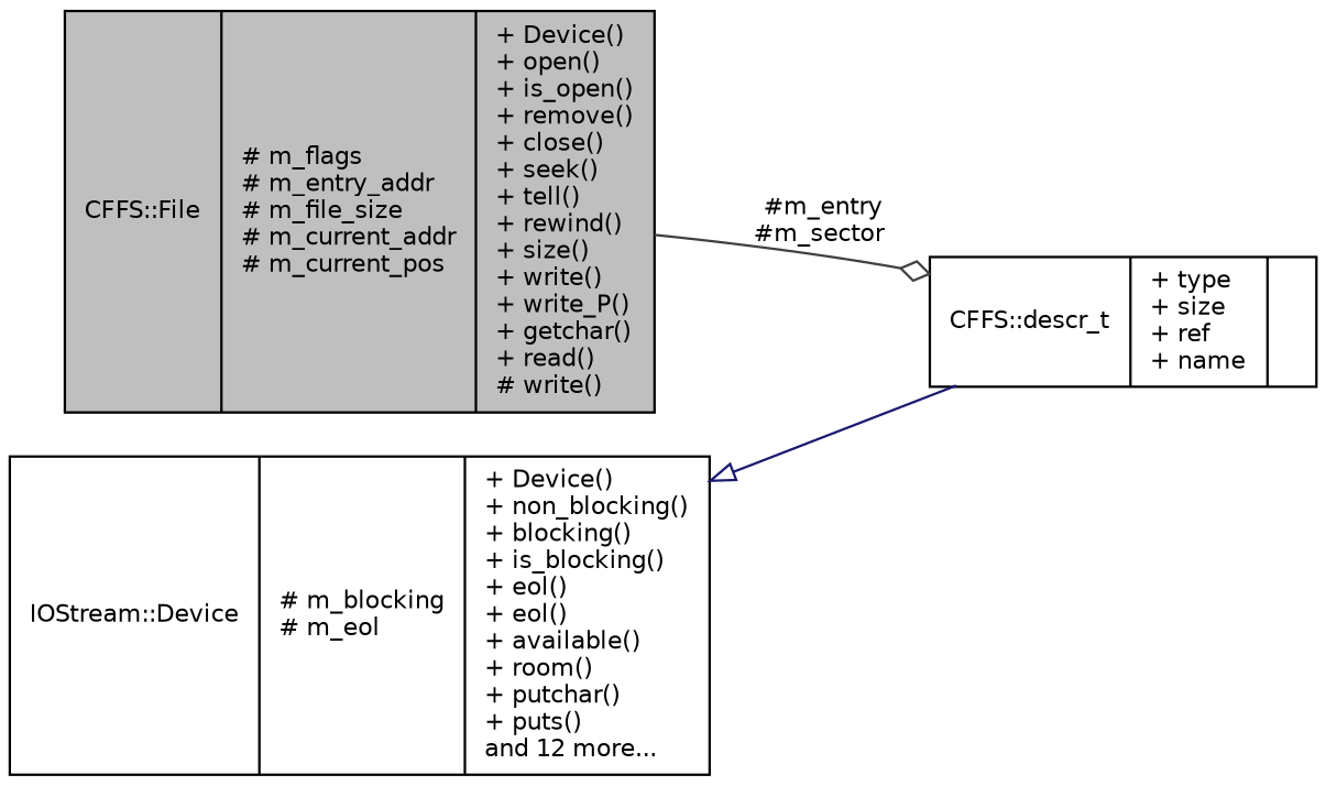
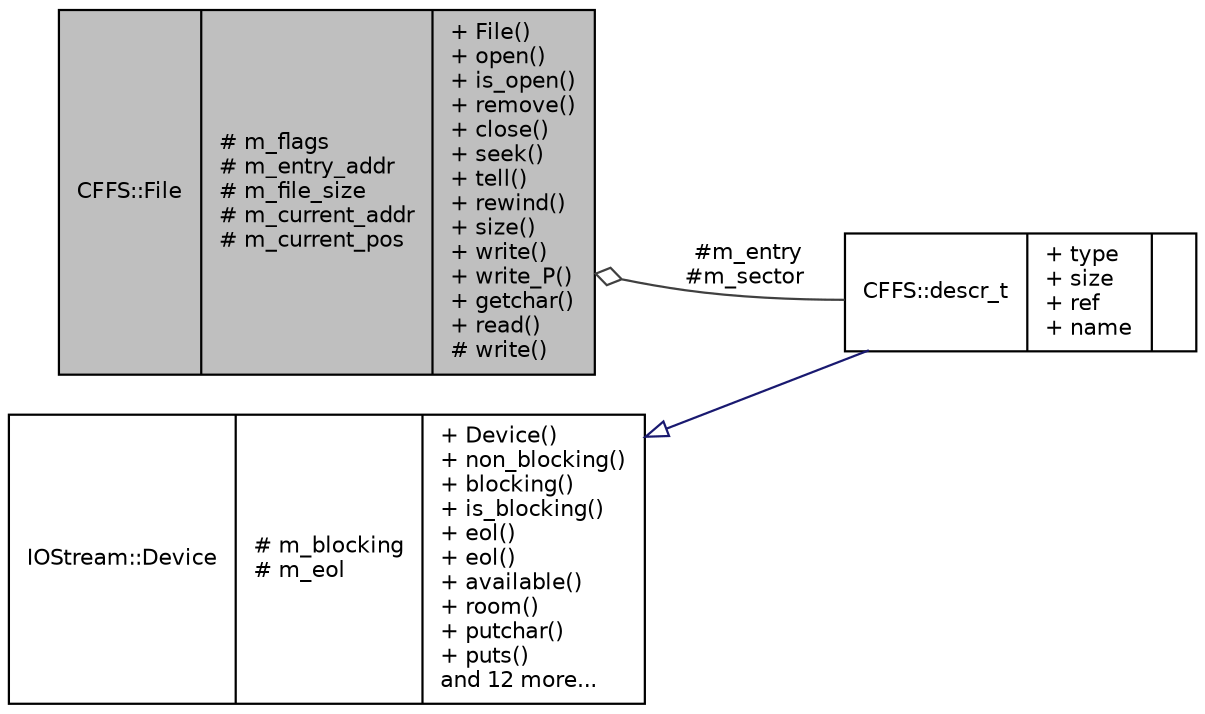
  digraph {
    rankdir=LR
    node [color=black fillcolor=white fontname=Helvetica fontsize=10 shape=record style=filled]
    edge [fontname=Helvetica fontsize=10 labelfontname=Helvetica labelfontsize=10 style=solid]
-   n1 [fillcolor=grey75 fontcolor=black height=0.2 label="{CFFS::File\n|# m_flags\l# m_entry_addr\l# m_file_size\l# m_current_addr\l# m_current_pos\l|+ Device()\l+ open()\l+ is_open()\l+ remove()\l+ close()\l+ seek()\l+ tell()\l+ rewind()\l+ size()\l+ write()\l+ write_P()\l+ getchar()\l+ read()\l# write()\l}" width=0.4]
+   n1 [fillcolor=grey75 fontcolor=black height=0.2 label="{CFFS::File\n|# m_flags\l# m_entry_addr\l# m_file_size\l# m_current_addr\l# m_current_pos\l|+ File()\l+ open()\l+ is_open()\l+ remove()\l+ close()\l+ seek()\l+ tell()\l+ rewind()\l+ size()\l+ write()\l+ write_P()\l+ getchar()\l+ read()\l# write()\l}" width=0.4]
    n2 [height=0.2 label="{IOStream::Device\n|# m_blocking\l# m_eol\l|+ Device()\l+ non_blocking()\l+ blocking()\l+ is_blocking()\l+ eol()\l+ eol()\l+ available()\l+ room()\l+ putchar()\l+ puts()\land 12 more...\l}" width=0.4]
    n3 [height=0.2 label="{CFFS::descr_t\n|+ type\l+ size\l+ ref\l+ name\l|}" width=0.4]
    n2 -> n3 [arrowtail=onormal color=midnightblue dir=back]
-   n1 -> n3 [arrowhead=odiamond color=grey25 label=" #m_entry\n#m_sector"]
+   n3 -> n1 [arrowhead=odiamond color=grey25 label=" #m_entry\n#m_sector"]
  }
